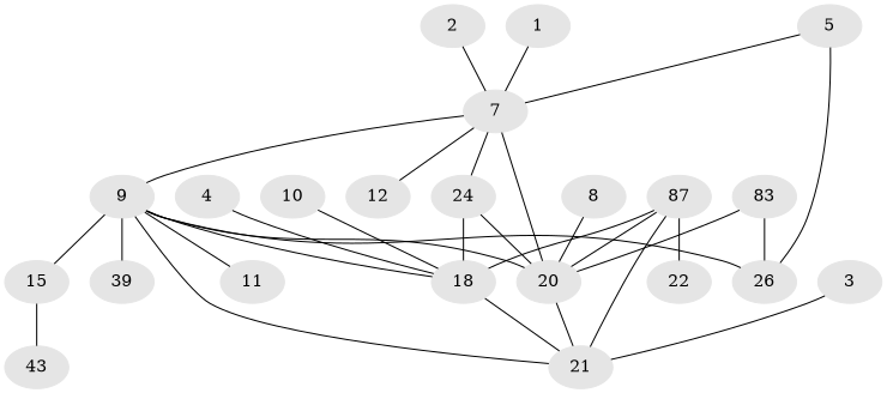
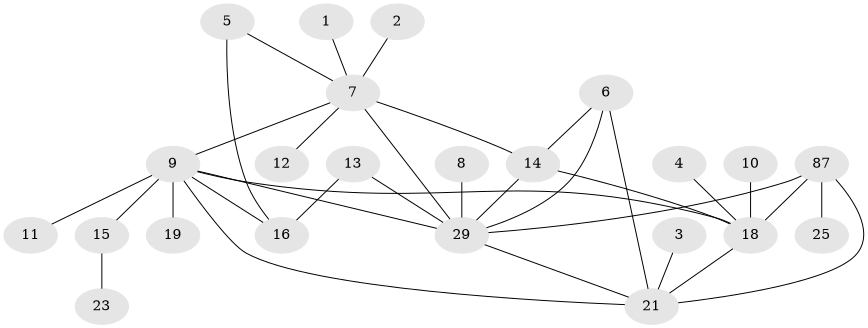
  graph {
    node [color=gray90 style=filled]
    edge [weight=1.0]
    1
    7
-   14 [label=24]
-   20
+   14
+   20 [label=29]
    9
    12
    2
    3
    21
    4
    18
    5
-   16 [label=26]
+   16
+   6
    11
    15
-   19 [label=39]
+   19
    8
-   23 [label=43]
+   23
    10
-   13 [label=83]
+   13
    n22 [label=87]
-   22
+   22 [label=25]
    1 -- 7
    7 -- 14
    7 -- 20 [weight=2.0]
    7 -- 9
    7 -- 12
    14 -- 20
    14 -- 18 [weight=2.0]
    20 -- 21
    9 -- 20
    9 -- 21
    9 -- 18
    9 -- 16
    9 -- 11
    9 -- 15
    9 -- 19
    2 -- 7
    3 -- 21
    4 -- 18
    18 -- 21
    5 -- 7
    5 -- 16 [weight=2.0]
+   6 -- 14
+   6 -- 20
+   6 -- 21 [weight=2.0]
    15 -- 23
    8 -- 20
    10 -- 18
    13 -- 20
    13 -- 16
    n22 -- 20
    n22 -- 21 [weight=2.0]
    n22 -- 18
    n22 -- 22
  }
